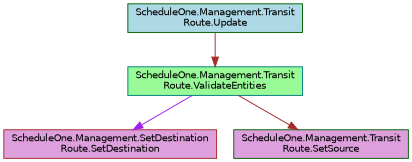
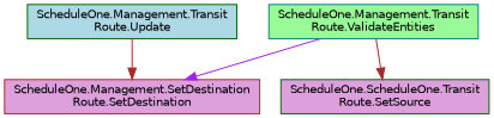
  digraph {
    rankdir=TB
    node [color=darkgreen fillcolor=plum fontname=Helvetica fontsize=10 shape=box style=filled]
    edge [color=brown fontname=Helvetica fontsize=10 labelfontname=Helvetica labelfontsize=10 style=solid]
    n1 [fillcolor=lightblue fontcolor=black height=0.2 label="ScheduleOne.Management.Transit\lRoute.Update" width=0.4]
    n2 [color=teal fillcolor=palegreen height=0.2 label="ScheduleOne.Management.Transit\lRoute.ValidateEntities" width=0.4]
    n3 [color=brown height=0.2 label="ScheduleOne.Management.SetDestination\lRoute.SetDestination" width=0.4]
-   n4 [height=0.2 label="ScheduleOne.Management.Transit\lRoute.SetSource" width=0.4]
-   n1 -> n2
+   n4 [height=0.2 label="ScheduleOne.ScheduleOne.Transit\lRoute.SetSource" width=0.4]
+   n1 -> n3
    n2 -> n3 [color=purple]
    n2 -> n4
  }
